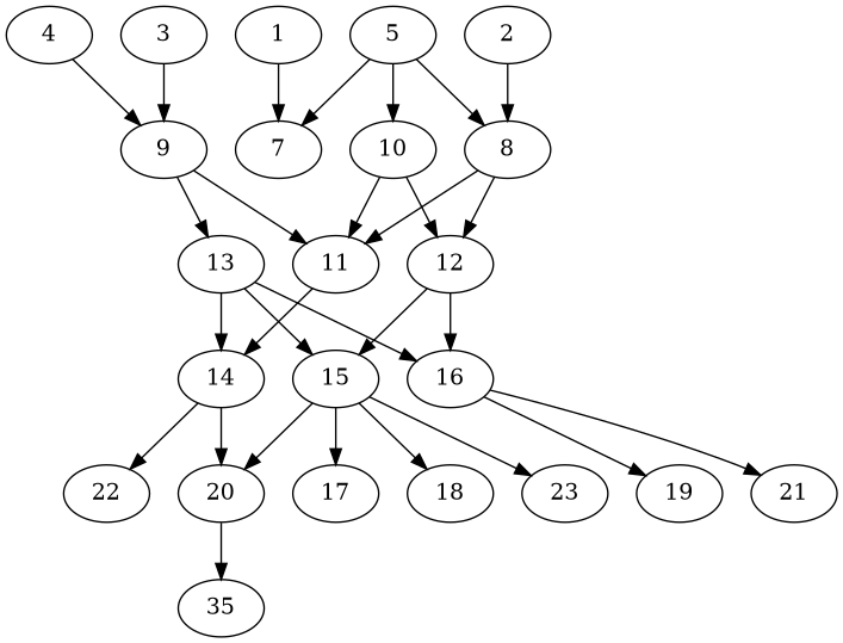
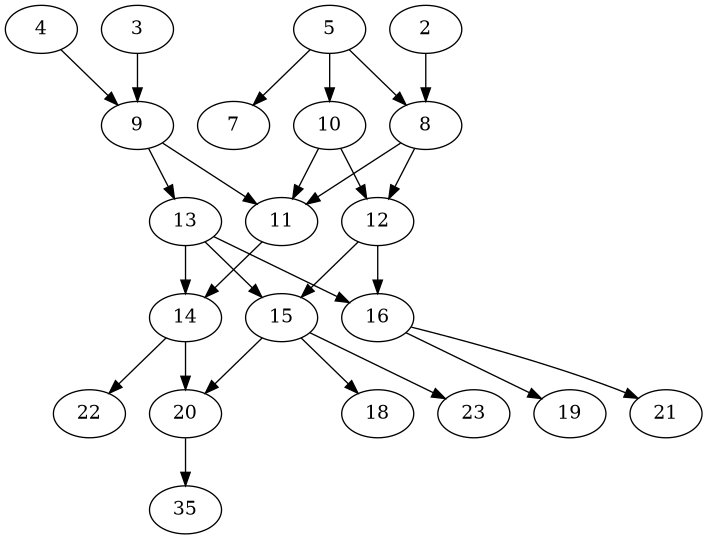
  digraph {
    node [alpha=0.07]
-   1 [alpha=0.02 expect_size=34221056]
    7 [expect_size=32673792]
    2 [alpha=0.06 expect_size=10857472]
    8 [alpha=0.19 expect_size=46464000]
    3 [alpha=0.01 expect_size=37551104]
    9 [alpha=0.09 expect_size=23095296]
    13 [alpha=0.12 expect_size=42956800]
    11 [alpha=0.05 expect_size=25249792]
    14 [alpha=0.05 expect_size=46215168]
    15 [expect_size=33006592]
    16 [alpha=0.18 expect_size=37118976]
    4 [alpha=0.14 expect_size=5920768]
    5 [alpha=0.02 expect_size=5526528]
    10 [expect_size=28155904]
    12 [alpha=0.03 expect_size=29834240]
    20 [alpha=0.01 expect_size=42783744]
    22 [alpha=0.18 expect_size=23899136]
-   17 [alpha=0.10 expect_size=7291904]
    18 [alpha=0.14 expect_size=24494080]
    23 [alpha=0.01 expect_size=31581184]
    19 [alpha=0.06 expect_size=22384640]
    21 [alpha=0.08 expect_size=11238400]
    n23 [alpha=0.08 expect_size=25728000 label=35]
-   1 -> 7
    2 -> 8
    8 -> 11
    8 -> 12
    3 -> 9
    9 -> 13
    9 -> 11
    13 -> 14
    13 -> 15
    13 -> 16
    11 -> 14
    14 -> 20
    14 -> 22
    15 -> 20
-   15 -> 17
    15 -> 18
    15 -> 23
    16 -> 19
    16 -> 21
    4 -> 9
    5 -> 7
    5 -> 8
    5 -> 10
    10 -> 11
    10 -> 12
    12 -> 15
    12 -> 16
    20 -> n23
  }
